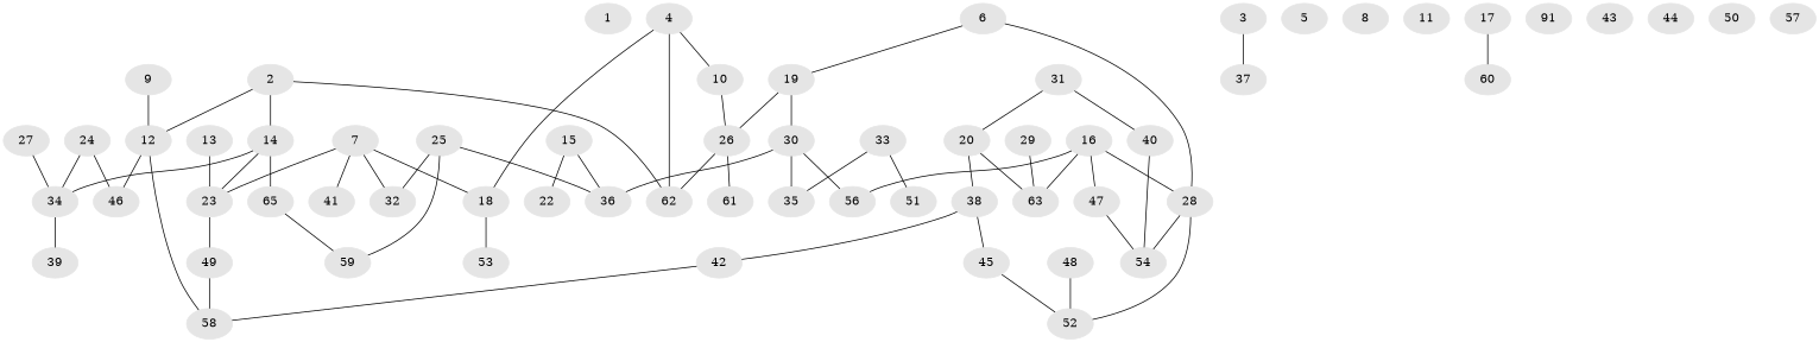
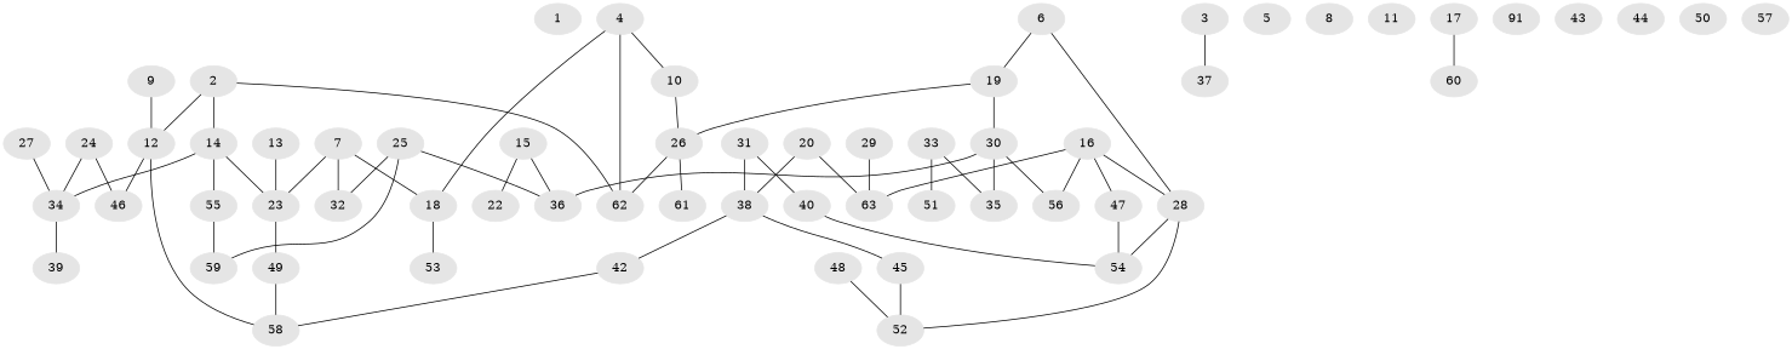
  graph {
    node [color=gray90 style=filled]
    1
    2
    12
    14
    62
    46
    58
    23
    34
-   55 [label=65]
+   55
    3
    37
    4
    10
    18
    26
    53
    5
    6
    19
    28
    30
    52
    54
    7
    32
-   41
    49
    8
    9
    61
    11
    13
    39
    59
    15
    22
    36
    16
    47
    56
    63
    17
    60
    35
    20
    38
    42
    45
    n50 [label=91]
    24
    25
    27
    29
    31
    40
    33
    51
    43
    44
    48
    50
    57
    2 -- 12
    2 -- 14
    2 -- 62
    12 -- 46
    12 -- 58
    14 -- 23
    14 -- 34
    14 -- 55
    23 -- 49
    34 -- 39
    55 -- 59
    3 -- 37
    4 -- 62
    4 -- 10
    4 -- 18
    10 -- 26
    18 -- 53
    26 -- 62
    26 -- 61
    6 -- 19
    6 -- 28
    19 -- 26
    19 -- 30
    28 -- 52
    28 -- 54
    30 -- 36
    30 -- 56
    30 -- 35
    7 -- 23
    7 -- 18
    7 -- 32
-   7 -- 41
    49 -- 58
    9 -- 12
    13 -- 23
    15 -- 22
    15 -- 36
    16 -- 28
    16 -- 47
    16 -- 56
    16 -- 63
    47 -- 54
    17 -- 60
    20 -- 63
    20 -- 38
    38 -- 42
    38 -- 45
    42 -- 58
    45 -- 52
    24 -- 46
    24 -- 34
    25 -- 32
    25 -- 59
    25 -- 36
    27 -- 34
    29 -- 63
-   31 -- 20
+   31 -- 38
    31 -- 40
    40 -- 54
    33 -- 35
    33 -- 51
    48 -- 52
  }
